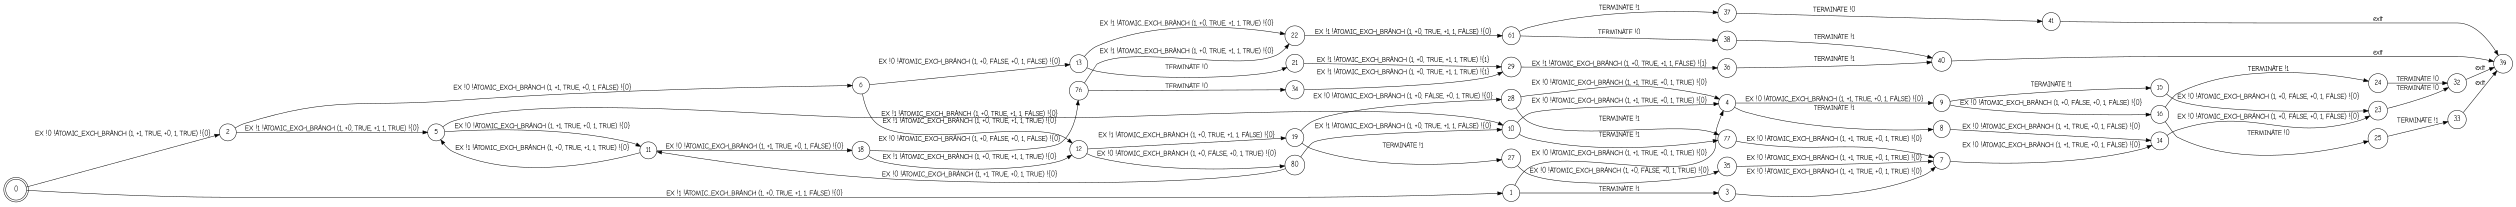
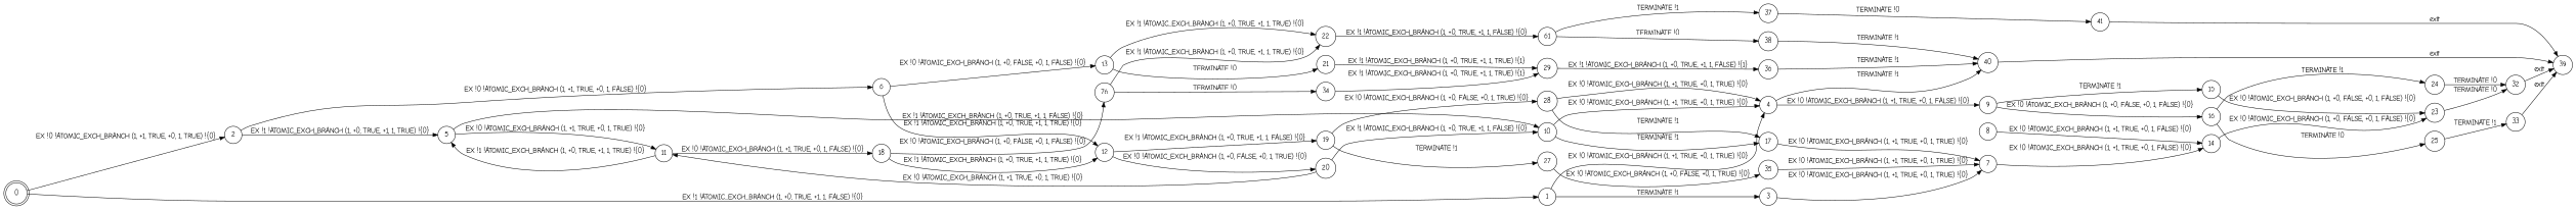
  digraph {
    fontname="Comic Neue"
    rankdir=LR
    node [fontname="Comic Neue" shape=circle]
    edge [fontname="Comic Neue"]
    0 [peripheries=2]
    1
    2
    3
    4
    5
    6
    7
    8
    9
    10
    11
    12
    13
    14
    15
    16
-   17 [label=77]
+   17
    18
    19
-   20 [label=80]
+   20
    21
    22
    23
    24
    25
    n27 [label=76]
    27
    28
    29
    n31 [label=61]
    32
    33
    34
    35
    36
    37
    38
    39
    40
    41
    0 -> 1 [label="EX !1 !ATOMIC_EXCH_BRANCH (1, +0, TRUE, +1, 1, FALSE) !{0}"]
    0 -> 2 [label="EX !0 !ATOMIC_EXCH_BRANCH (1, +1, TRUE, +0, 1, TRUE) !{0}"]
    1 -> 3 [label="TERMINATE !1"]
    1 -> 4 [label="EX !0 !ATOMIC_EXCH_BRANCH (1, +1, TRUE, +0, 1, TRUE) !{0}"]
    2 -> 5 [label="EX !1 !ATOMIC_EXCH_BRANCH (1, +0, TRUE, +1, 1, TRUE) !{0}"]
    2 -> 6 [label="EX !0 !ATOMIC_EXCH_BRANCH (1, +1, TRUE, +0, 1, FALSE) !{0}"]
    3 -> 7 [label="EX !0 !ATOMIC_EXCH_BRANCH (1, +1, TRUE, +0, 1, TRUE) !{0}"]
-   4 -> 8 [label="TERMINATE !1"]
+   4 -> 40 [label="TERMINATE !1"]
    4 -> 9 [label="EX !0 !ATOMIC_EXCH_BRANCH (1, +1, TRUE, +0, 1, FALSE) !{0}"]
    5 -> 10 [label="EX !1 !ATOMIC_EXCH_BRANCH (1, +0, TRUE, +1, 1, FALSE) !{0}"]
    5 -> 11 [label="EX !0 !ATOMIC_EXCH_BRANCH (1, +1, TRUE, +0, 1, TRUE) !{0}"]
    6 -> 12 [label="EX !1 !ATOMIC_EXCH_BRANCH (1, +0, TRUE, +1, 1, TRUE) !{0}"]
    6 -> 13 [label="EX !0 !ATOMIC_EXCH_BRANCH (1, +0, FALSE, +0, 1, FALSE) !{0}"]
    7 -> 14 [label="EX !0 !ATOMIC_EXCH_BRANCH (1, +1, TRUE, +0, 1, FALSE) !{0}"]
    8 -> 14 [label="EX !0 !ATOMIC_EXCH_BRANCH (1, +1, TRUE, +0, 1, FALSE) !{0}"]
    9 -> 15 [label="TERMINATE !1"]
    9 -> 16 [label="EX !0 !ATOMIC_EXCH_BRANCH (1, +0, FALSE, +0, 1, FALSE) !{0}"]
    10 -> 4 [label="EX !0 !ATOMIC_EXCH_BRANCH (1, +1, TRUE, +0, 1, TRUE) !{0}"]
    10 -> 17 [label="TERMINATE !1"]
    11 -> 5 [label="EX !1 !ATOMIC_EXCH_BRANCH (1, +0, TRUE, +1, 1, TRUE) !{0}"]
    11 -> 18 [label="EX !0 !ATOMIC_EXCH_BRANCH (1, +1, TRUE, +0, 1, FALSE) !{0}"]
    12 -> 19 [label="EX !1 !ATOMIC_EXCH_BRANCH (1, +0, TRUE, +1, 1, FALSE) !{0}"]
    12 -> 20 [label="EX !0 !ATOMIC_EXCH_BRANCH (1, +0, FALSE, +0, 1, TRUE) !{0}"]
    13 -> 21 [label="TERMINATE !0"]
    13 -> 22 [label="EX !1 !ATOMIC_EXCH_BRANCH (1, +0, TRUE, +1, 1, TRUE) !{0}"]
    14 -> 23 [label="EX !0 !ATOMIC_EXCH_BRANCH (1, +0, FALSE, +0, 1, FALSE) !{0}"]
    15 -> 23 [label="EX !0 !ATOMIC_EXCH_BRANCH (1, +0, FALSE, +0, 1, FALSE) !{0}"]
    16 -> 24 [label="TERMINATE !1"]
    16 -> 25 [label="TERMINATE !0"]
    17 -> 7 [label="EX !0 !ATOMIC_EXCH_BRANCH (1, +1, TRUE, +0, 1, TRUE) !{0}"]
    18 -> 12 [label="EX !1 !ATOMIC_EXCH_BRANCH (1, +0, TRUE, +1, 1, TRUE) !{0}"]
    18 -> n27 [label="EX !0 !ATOMIC_EXCH_BRANCH (1, +0, FALSE, +0, 1, FALSE) !{0}"]
    19 -> 27 [label="TERMINATE !1"]
    19 -> 28 [label="EX !0 !ATOMIC_EXCH_BRANCH (1, +0, FALSE, +0, 1, TRUE) !{0}"]
    20 -> 10 [label="EX !1 !ATOMIC_EXCH_BRANCH (1, +0, TRUE, +1, 1, FALSE) !{0}"]
    20 -> 11 [label="EX !0 !ATOMIC_EXCH_BRANCH (1, +1, TRUE, +0, 1, TRUE) !{0}"]
    21 -> 29 [label="EX !1 !ATOMIC_EXCH_BRANCH (1, +0, TRUE, +1, 1, TRUE) !{1}"]
    22 -> n31 [label="EX !1 !ATOMIC_EXCH_BRANCH (1, +0, TRUE, +1, 1, FALSE) !{0}"]
    23 -> 32 [label="TERMINATE !0"]
    24 -> 32 [label="TERMINATE !0"]
    25 -> 33 [label="TERMINATE !1"]
    n27 -> 22 [label="EX !1 !ATOMIC_EXCH_BRANCH (1, +0, TRUE, +1, 1, TRUE) !{0}"]
    n27 -> 34 [label="TERMINATE !0"]
    27 -> 35 [label="EX !0 !ATOMIC_EXCH_BRANCH (1, +0, FALSE, +0, 1, TRUE) !{0}"]
    28 -> 4 [label="EX !0 !ATOMIC_EXCH_BRANCH (1, +1, TRUE, +0, 1, TRUE) !{0}"]
    28 -> 17 [label="TERMINATE !1"]
    29 -> 36 [label="EX !1 !ATOMIC_EXCH_BRANCH (1, +0, TRUE, +1, 1, FALSE) !{1}"]
    n31 -> 37 [label="TERMINATE !1"]
    n31 -> 38 [label="TERMINATE !0"]
    32 -> 39 [label=exit]
    33 -> 39 [label=exit]
    34 -> 29 [label="EX !1 !ATOMIC_EXCH_BRANCH (1, +0, TRUE, +1, 1, TRUE) !{1}"]
    35 -> 7 [label="EX !0 !ATOMIC_EXCH_BRANCH (1, +1, TRUE, +0, 1, TRUE) !{0}"]
    36 -> 40 [label="TERMINATE !1"]
    37 -> 41 [label="TERMINATE !0"]
    38 -> 40 [label="TERMINATE !1"]
    40 -> 39 [label=exit]
    41 -> 39 [label=exit]
  }
